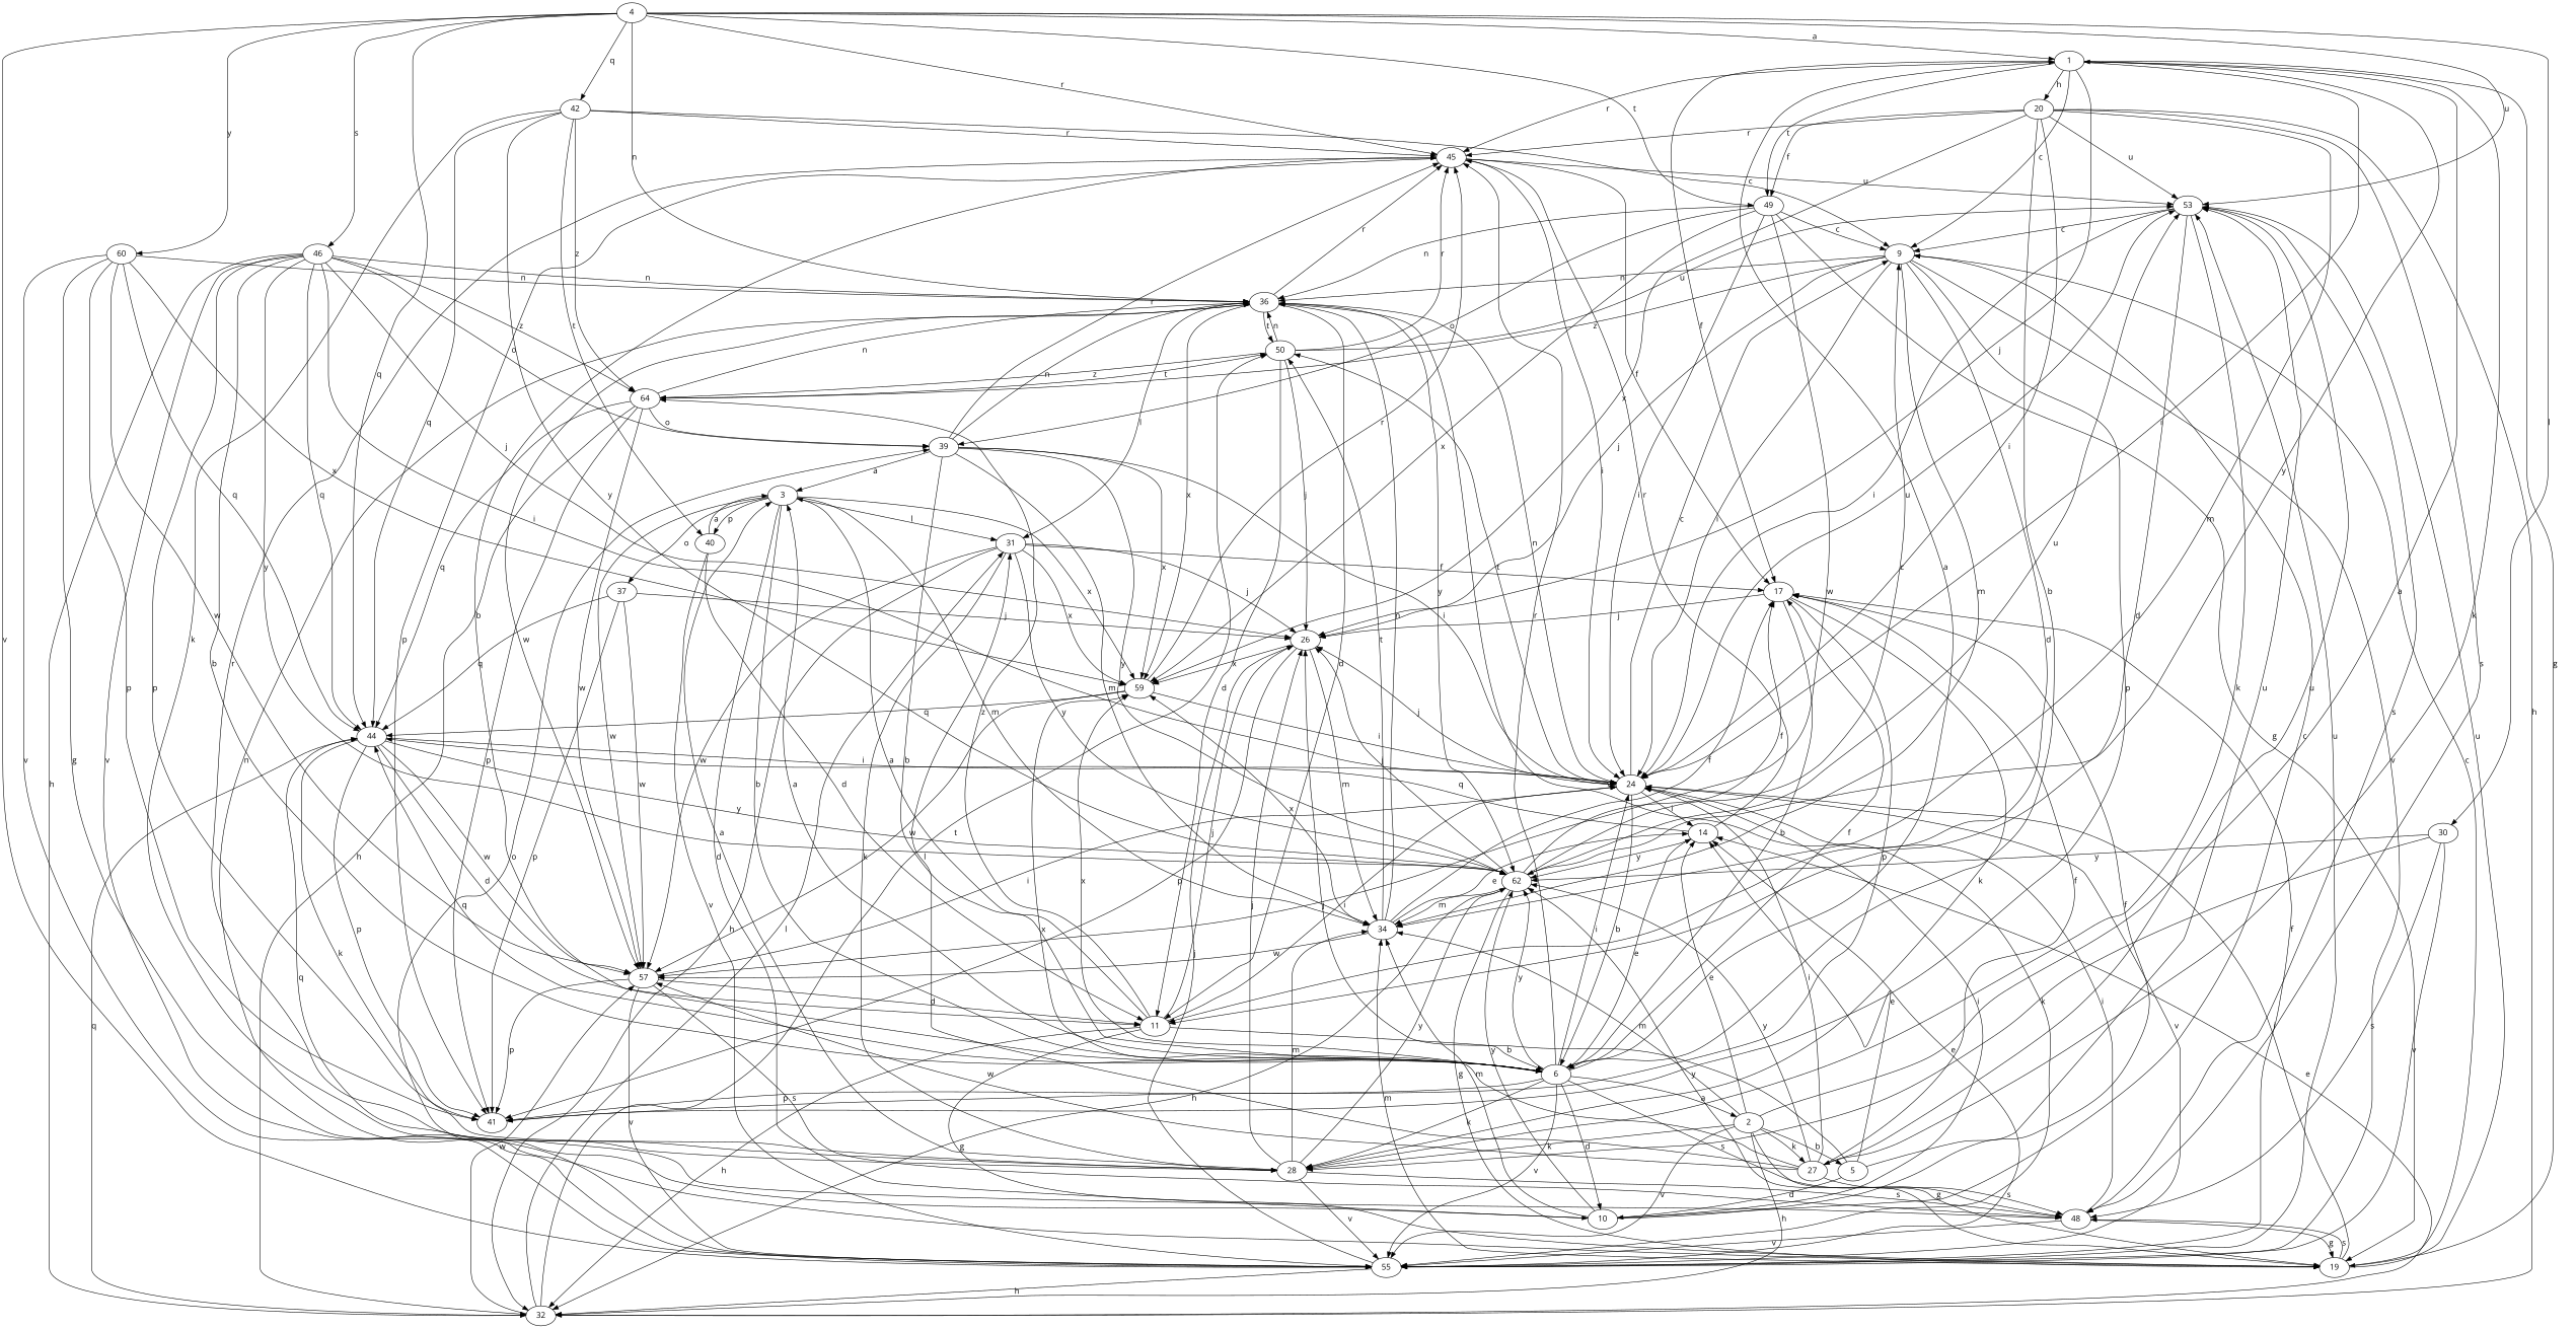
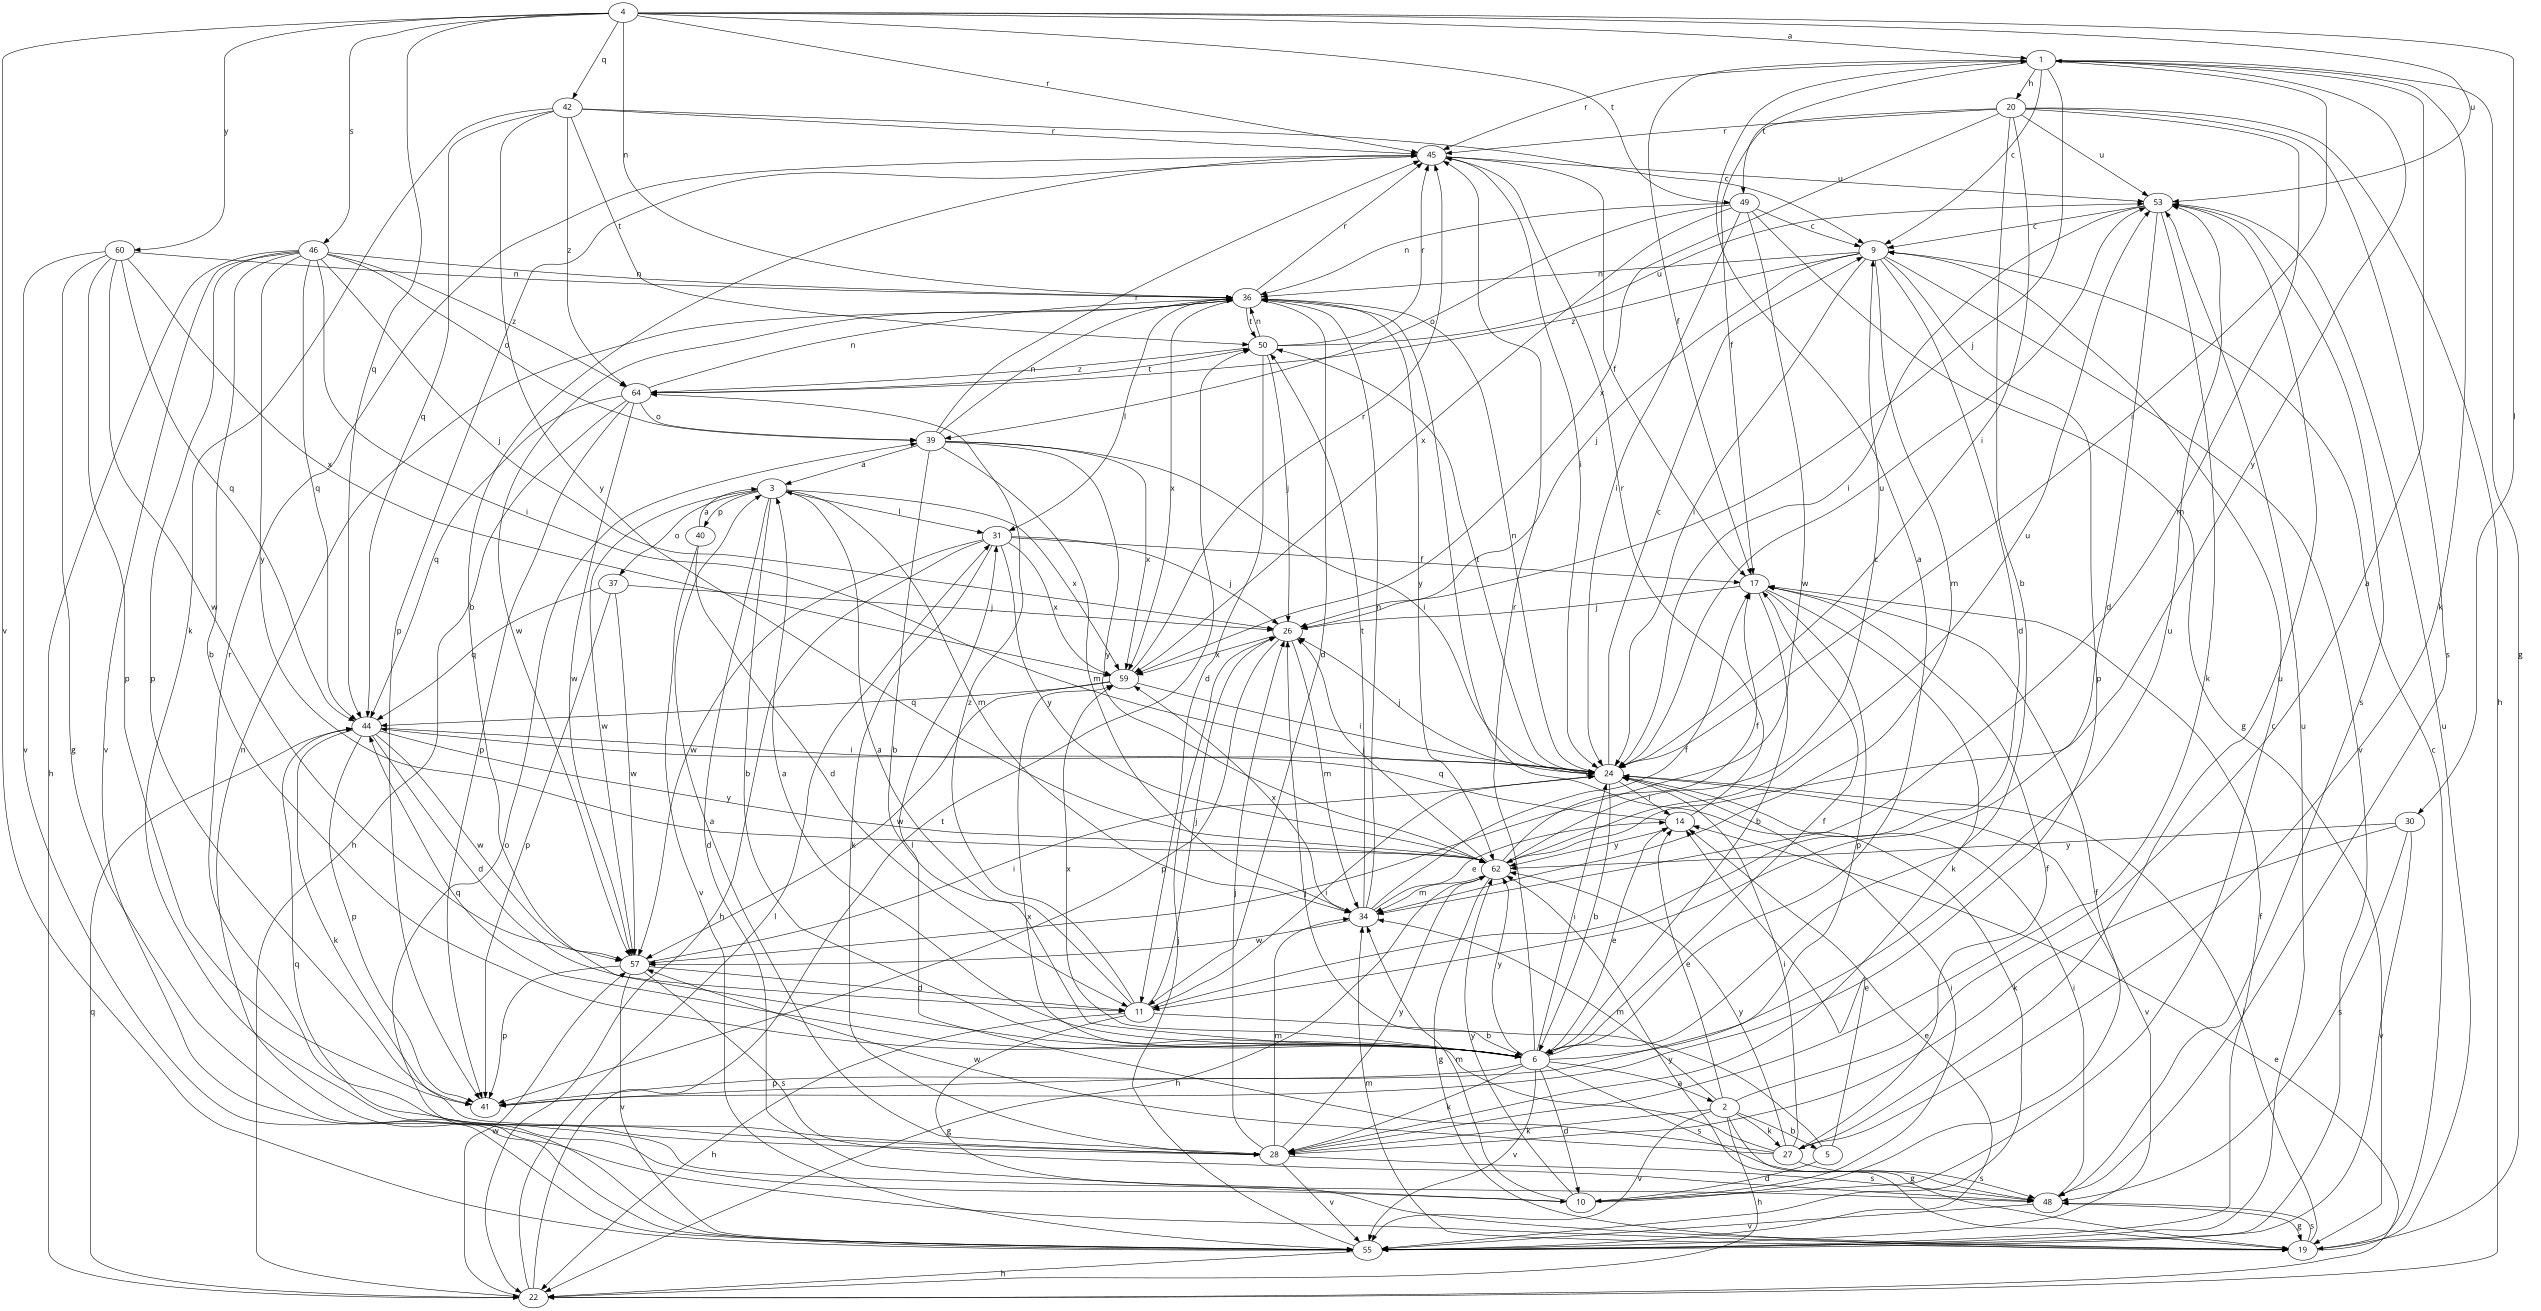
  strict digraph {
    fontname="Open Sans"
    node [fontname="Open Sans"]
    edge [fontname="Open Sans"]
    n1 [label=4]
    1
    30
    36
    42
    44
    45
    46
    49
    53
    55
    60
    9
    17
    19
    20
    24
    26
    27
    62
    28
    48
    31
    57
    59
    11
    50
    64
    41
    6
-   22 [label=32]
+   22
    39
    14
    34
    2
    5
    10
    3
    37
    40
    n1 -> 1 [label=a]
    n1 -> 30 [label=l]
    n1 -> 36 [label=n]
    n1 -> 42 [label=q]
    n1 -> 44 [label=q]
    n1 -> 45 [label=r]
    n1 -> 46 [label=s]
    n1 -> 49 [label=t]
    n1 -> 53 [label=u]
    n1 -> 55 [label=v]
    n1 -> 60 [label=y]
    1 -> 45 [label=r]
    1 -> 49 [label=t]
    1 -> 9 [label=c]
    1 -> 17 [label=f]
    1 -> 19 [label=g]
    1 -> 20 [label=h]
    1 -> 24 [label=i]
    1 -> 26 [label=j]
    1 -> 27 [label=k]
    1 -> 62 [label=y]
    30 -> 55 [label=v]
    30 -> 62 [label=y]
    30 -> 28 [label=k]
    30 -> 48 [label=s]
    36 -> 45 [label=r]
    36 -> 55 [label=v]
    36 -> 62 [label=y]
    36 -> 31 [label=l]
    36 -> 57 [label=w]
    36 -> 59 [label=x]
    36 -> 11 [label=d]
    36 -> 50 [label=t]
    42 -> 44 [label=q]
    42 -> 45 [label=r]
    42 -> 9 [label=c]
    42 -> 62 [label=y]
    42 -> 28 [label=k]
-   42 -> 40 [label=t]
+   42 -> 50 [label=t]
    42 -> 64 [label=z]
    44 -> 24 [label=i]
    44 -> 62 [label=y]
    44 -> 28 [label=k]
    44 -> 57 [label=w]
    44 -> 11 [label=d]
    44 -> 41 [label=p]
    45 -> 53 [label=u]
    45 -> 17 [label=f]
    45 -> 24 [label=i]
    45 -> 41 [label=p]
    45 -> 6 [label=b]
    46 -> 36 [label=n]
    46 -> 44 [label=q]
    46 -> 55 [label=v]
    46 -> 24 [label=i]
    46 -> 26 [label=j]
    46 -> 62 [label=y]
    46 -> 64 [label=z]
    46 -> 41 [label=p]
    46 -> 6 [label=b]
    46 -> 22 [label=h]
    46 -> 39 [label=o]
    49 -> 36 [label=n]
    49 -> 9 [label=c]
    49 -> 19 [label=g]
    49 -> 24 [label=i]
    49 -> 57 [label=w]
    49 -> 59 [label=x]
    49 -> 39 [label=o]
    53 -> 9 [label=c]
    53 -> 24 [label=i]
    53 -> 28 [label=k]
    53 -> 48 [label=s]
    53 -> 11 [label=d]
    55 -> 53 [label=u]
    55 -> 17 [label=f]
    55 -> 26 [label=j]
    55 -> 22 [label=h]
    55 -> 39 [label=o]
    55 -> 14 [label=e]
    60 -> 36 [label=n]
    60 -> 44 [label=q]
    60 -> 55 [label=v]
    60 -> 19 [label=g]
    60 -> 57 [label=w]
    60 -> 59 [label=x]
    60 -> 41 [label=p]
    9 -> 36 [label=n]
    9 -> 55 [label=v]
    9 -> 24 [label=i]
    9 -> 26 [label=j]
    9 -> 11 [label=d]
    9 -> 64 [label=z]
    9 -> 41 [label=p]
    9 -> 34 [label=m]
    17 -> 26 [label=j]
    17 -> 28 [label=k]
    17 -> 41 [label=p]
    17 -> 6 [label=b]
    19 -> 53 [label=u]
    19 -> 9 [label=c]
    19 -> 24 [label=i]
    19 -> 62 [label=y]
    19 -> 48 [label=s]
    19 -> 34 [label=m]
    20 -> 45 [label=r]
    20 -> 53 [label=u]
-   20 -> 49 [label=f]
+   20 -> 17 [label=f]
    20 -> 24 [label=i]
    20 -> 48 [label=s]
    20 -> 59 [label=x]
    20 -> 6 [label=b]
    20 -> 22 [label=h]
    20 -> 34 [label=m]
    24 -> 36 [label=n]
    24 -> 53 [label=u]
    24 -> 55 [label=v]
    24 -> 9 [label=c]
    24 -> 26 [label=j]
    24 -> 50 [label=t]
    24 -> 6 [label=b]
    24 -> 14 [label=i]
    26 -> 59 [label=x]
    26 -> 41 [label=p]
    26 -> 34 [label=m]
    27 -> 53 [label=u]
    27 -> 17 [label=f]
    27 -> 24 [label=i]
    27 -> 62 [label=y]
    27 -> 48 [label=s]
    27 -> 31 [label=l]
    27 -> 57 [label=w]
    27 -> 59 [label=x]
    62 -> 53 [label=u]
    62 -> 9 [label=c]
    62 -> 17 [label=f]
    62 -> 19 [label=g]
    62 -> 26 [label=j]
    62 -> 22 [label=h]
    62 -> 34 [label=m]
    28 -> 45 [label=r]
    28 -> 55 [label=v]
    28 -> 26 [label=j]
    28 -> 62 [label=y]
    28 -> 48 [label=s]
    28 -> 34 [label=m]
    28 -> 3 [label=a]
    48 -> 44 [label=q]
    48 -> 55 [label=v]
    48 -> 19 [label=g]
    48 -> 24 [label=i]
    31 -> 17 [label=f]
    31 -> 26 [label=j]
    31 -> 62 [label=y]
    31 -> 28 [label=k]
    31 -> 57 [label=w]
    31 -> 59 [label=x]
    31 -> 22 [label=h]
    57 -> 55 [label=v]
    57 -> 24 [label=i]
    57 -> 48 [label=s]
    57 -> 11 [label=d]
    57 -> 41 [label=p]
    59 -> 44 [label=q]
    59 -> 45 [label=r]
    59 -> 24 [label=i]
    59 -> 57 [label=w]
    11 -> 19 [label=g]
    11 -> 24 [label=i]
    11 -> 26 [label=j]
    11 -> 64 [label=z]
    11 -> 6 [label=b]
    11 -> 22 [label=h]
    11 -> 3 [label=a]
    50 -> 36 [label=n]
    50 -> 45 [label=r]
    50 -> 53 [label=u]
    50 -> 26 [label=j]
    50 -> 11 [label=d]
    50 -> 64 [label=z]
    64 -> 36 [label=n]
    64 -> 44 [label=q]
    64 -> 57 [label=w]
    64 -> 50 [label=t]
    64 -> 41 [label=p]
    64 -> 22 [label=h]
    64 -> 39 [label=o]
    6 -> 1 [label=a]
    6 -> 44 [label=q]
    6 -> 45 [label=r]
-   5 -> 53 [label=u]
+   6 -> 53 [label=u]
    6 -> 55 [label=v]
    6 -> 17 [label=f]
    6 -> 24 [label=i]
    6 -> 62 [label=y]
    6 -> 28 [label=k]
    6 -> 48 [label=s]
    6 -> 59 [label=x]
    6 -> 41 [label=p]
    6 -> 14 [label=e]
    6 -> 2 [label=a]
    6 -> 10 [label=d]
    6 -> 3 [label=a]
    22 -> 44 [label=q]
    22 -> 31 [label=l]
    22 -> 57 [label=w]
    22 -> 50 [label=t]
    22 -> 14 [label=e]
    39 -> 36 [label=n]
    39 -> 45 [label=r]
    39 -> 24 [label=i]
    39 -> 62 [label=y]
    39 -> 59 [label=x]
    39 -> 6 [label=b]
    39 -> 34 [label=m]
    39 -> 3 [label=a]
    14 -> 44 [label=q]
    14 -> 45 [label=r]
    14 -> 62 [label=y]
    34 -> 36 [label=n]
    34 -> 17 [label=f]
    34 -> 57 [label=w]
    34 -> 59 [label=x]
    34 -> 50 [label=t]
    34 -> 14 [label=e]
    2 -> 1 [label=a]
    2 -> 55 [label=v]
    2 -> 19 [label=g]
    2 -> 27 [label=k]
    2 -> 28 [label=k]
    2 -> 22 [label=h]
    2 -> 14 [label=e]
    2 -> 34 [label=m]
    2 -> 5 [label=b]
    5 -> 26 [label=j]
    5 -> 14 [label=e]
    5 -> 10 [label=d]
    10 -> 36 [label=n]
    10 -> 9 [label=c]
    10 -> 17 [label=f]
    10 -> 24 [label=i]
    10 -> 62 [label=y]
    10 -> 34 [label=m]
    3 -> 31 [label=l]
    3 -> 57 [label=w]
    3 -> 59 [label=x]
    3 -> 6 [label=b]
    3 -> 34 [label=m]
    3 -> 10 [label=d]
    3 -> 37 [label=o]
    3 -> 40 [label=p]
    37 -> 44 [label=q]
    37 -> 26 [label=j]
    37 -> 57 [label=w]
    37 -> 41 [label=p]
    40 -> 55 [label=v]
    40 -> 11 [label=d]
    40 -> 3 [label=a]
  }
